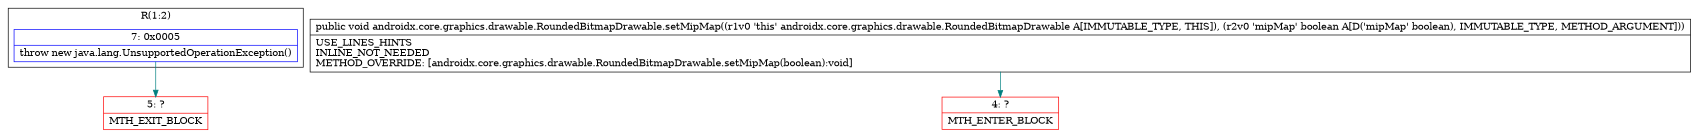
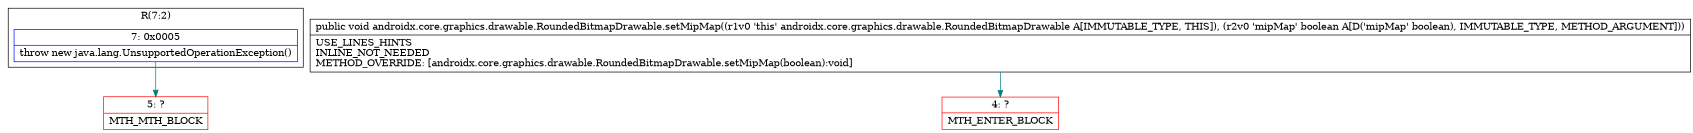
  digraph {
    node [color=red shape=record]
    edge [color=teal]
    n1 [color=blue label="{7\:\ 0x0005|throw new java.lang.UnsupportedOperationException()\l}"]
-   n2 [label="{5\:\ ?|MTH_EXIT_BLOCK\l}"]
+   n2 [label="{5\:\ ?|MTH_MTH_BLOCK\l}"]
    n3 [label="{4\:\ ?|MTH_ENTER_BLOCK\l}"]
    n4 [label="{public void androidx.core.graphics.drawable.RoundedBitmapDrawable.setMipMap((r1v0 'this' androidx.core.graphics.drawable.RoundedBitmapDrawable A[IMMUTABLE_TYPE, THIS]), (r2v0 'mipMap' boolean A[D('mipMap' boolean), IMMUTABLE_TYPE, METHOD_ARGUMENT]))  | USE_LINES_HINTS\lINLINE_NOT_NEEDED\lMETHOD_OVERRIDE: [androidx.core.graphics.drawable.RoundedBitmapDrawable.setMipMap(boolean):void]\l}" color=""]
    subgraph cluster_1 {
-     label="R(1:2)"
+     label="R(7:2)"
      n1
    }
    n1 -> n2
    n4 -> n3
  }
